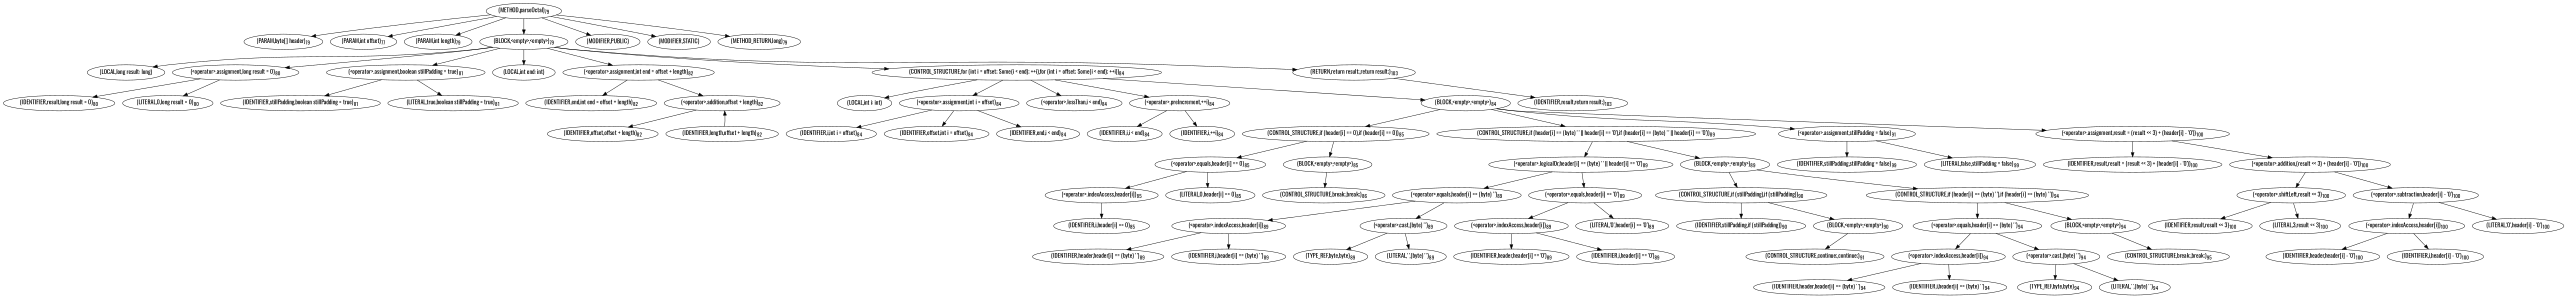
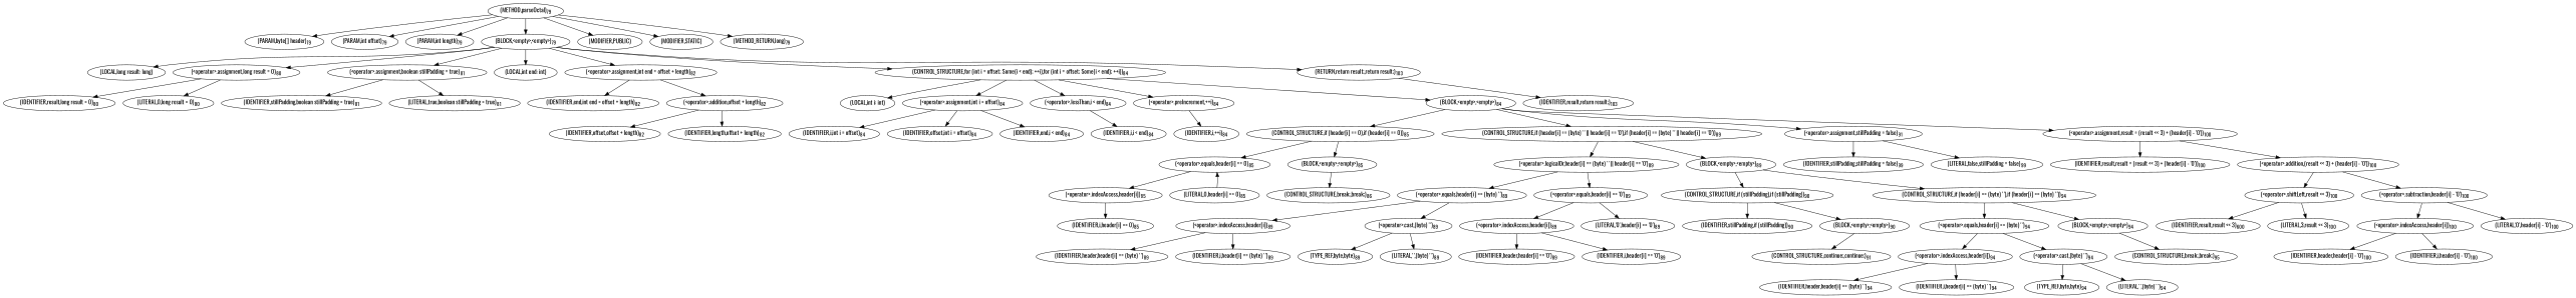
  digraph {
    fontname=Oswald
    node [fontname=Oswald]
    edge [fontname=Oswald]
    n1 [label=<(METHOD,parseOctal)<SUB>79</SUB>>]
    n2 [label=<(PARAM,byte[] header)<SUB>79</SUB>>]
-   n3 [label=<(PARAM,int offset)<SUB>77</SUB>>]
+   n3 [label=<(PARAM,int offset)<SUB>79</SUB>>]
    n4 [label=<(PARAM,int length)<SUB>79</SUB>>]
    n5 [label=<(BLOCK,&lt;empty&gt;,&lt;empty&gt;)<SUB>79</SUB>>]
    n6 [label=<(MODIFIER,PUBLIC)>]
    n7 [label=<(MODIFIER,STATIC)>]
    n8 [label=<(METHOD_RETURN,long)<SUB>79</SUB>>]
    n9 [label=<(LOCAL,long result: long)>]
    n10 [label=<(&lt;operator&gt;.assignment,long result = 0)<SUB>80</SUB>>]
    n11 [label=<(&lt;operator&gt;.assignment,boolean stillPadding = true)<SUB>81</SUB>>]
    n12 [label=<(LOCAL,int end: int)>]
    n13 [label=<(&lt;operator&gt;.assignment,int end = offset + length)<SUB>82</SUB>>]
    n14 [label=<(CONTROL_STRUCTURE,for (int i = offset; Some(i &lt; end); ++i),for (int i = offset; Some(i &lt; end); ++i))<SUB>84</SUB>>]
    n15 [label=<(RETURN,return result;,return result;)<SUB>103</SUB>>]
    n16 [label=<(IDENTIFIER,result,long result = 0)<SUB>80</SUB>>]
    n17 [label=<(LITERAL,0,long result = 0)<SUB>80</SUB>>]
    n18 [label=<(IDENTIFIER,stillPadding,boolean stillPadding = true)<SUB>81</SUB>>]
    n19 [label=<(LITERAL,true,boolean stillPadding = true)<SUB>81</SUB>>]
    n20 [label=<(IDENTIFIER,end,int end = offset + length)<SUB>82</SUB>>]
    n21 [label=<(&lt;operator&gt;.addition,offset + length)<SUB>82</SUB>>]
    n22 [label=<(LOCAL,int i: int)>]
    n23 [label=<(&lt;operator&gt;.assignment,int i = offset)<SUB>84</SUB>>]
    n24 [label=<(&lt;operator&gt;.lessThan,i &lt; end)<SUB>84</SUB>>]
    n25 [label=<(&lt;operator&gt;.preIncrement,++i)<SUB>84</SUB>>]
    n26 [label=<(BLOCK,&lt;empty&gt;,&lt;empty&gt;)<SUB>84</SUB>>]
    n27 [label=<(IDENTIFIER,result,return result;)<SUB>103</SUB>>]
    n28 [label=<(IDENTIFIER,offset,offset + length)<SUB>82</SUB>>]
    n29 [label=<(IDENTIFIER,length,offset + length)<SUB>82</SUB>>]
    n30 [label=<(IDENTIFIER,i,int i = offset)<SUB>84</SUB>>]
    n31 [label=<(IDENTIFIER,offset,int i = offset)<SUB>84</SUB>>]
    n32 [label=<(IDENTIFIER,end,i &lt; end)<SUB>84</SUB>>]
    n33 [label=<(IDENTIFIER,i,i &lt; end)<SUB>84</SUB>>]
    n34 [label=<(IDENTIFIER,i,++i)<SUB>84</SUB>>]
    n35 [label=<(CONTROL_STRUCTURE,if (header[i] == 0),if (header[i] == 0))<SUB>85</SUB>>]
    n36 [label=<(CONTROL_STRUCTURE,if (header[i] == (byte) ' ' || header[i] == '0'),if (header[i] == (byte) ' ' || header[i] == '0'))<SUB>89</SUB>>]
    n37 [label=<(&lt;operator&gt;.assignment,stillPadding = false)<SUB>91</SUB>>]
    n38 [label=<(&lt;operator&gt;.assignment,result = (result &lt;&lt; 3) + (header[i] - '0'))<SUB>100</SUB>>]
    n39 [label=<(&lt;operator&gt;.equals,header[i] == 0)<SUB>85</SUB>>]
    n40 [label=<(BLOCK,&lt;empty&gt;,&lt;empty&gt;)<SUB>85</SUB>>]
    n41 [label=<(&lt;operator&gt;.logicalOr,header[i] == (byte) ' ' || header[i] == '0')<SUB>89</SUB>>]
    n42 [label=<(BLOCK,&lt;empty&gt;,&lt;empty&gt;)<SUB>89</SUB>>]
    n43 [label=<(IDENTIFIER,stillPadding,stillPadding = false)<SUB>99</SUB>>]
    n44 [label=<(LITERAL,false,stillPadding = false)<SUB>99</SUB>>]
    n45 [label=<(IDENTIFIER,result,result = (result &lt;&lt; 3) + (header[i] - '0'))<SUB>100</SUB>>]
    n46 [label=<(&lt;operator&gt;.addition,(result &lt;&lt; 3) + (header[i] - '0'))<SUB>100</SUB>>]
    n47 [label=<(&lt;operator&gt;.indexAccess,header[i])<SUB>85</SUB>>]
    n48 [label=<(LITERAL,0,header[i] == 0)<SUB>85</SUB>>]
    n49 [label=<(CONTROL_STRUCTURE,break;,break;)<SUB>86</SUB>>]
    n50 [label=<(IDENTIFIER,i,header[i] == 0)<SUB>85</SUB>>]
    n51 [label=<(&lt;operator&gt;.equals,header[i] == (byte) ' ')<SUB>89</SUB>>]
    n52 [label=<(&lt;operator&gt;.equals,header[i] == '0')<SUB>89</SUB>>]
    n53 [label=<(CONTROL_STRUCTURE,if (stillPadding),if (stillPadding))<SUB>90</SUB>>]
    n54 [label=<(CONTROL_STRUCTURE,if (header[i] == (byte) ' '),if (header[i] == (byte) ' '))<SUB>94</SUB>>]
    n55 [label=<(&lt;operator&gt;.indexAccess,header[i])<SUB>89</SUB>>]
    n56 [label=<(&lt;operator&gt;.cast,(byte) ' ')<SUB>89</SUB>>]
    n57 [label=<(&lt;operator&gt;.indexAccess,header[i])<SUB>89</SUB>>]
    n58 [label=<(LITERAL,'0',header[i] == '0')<SUB>89</SUB>>]
    n59 [label=<(IDENTIFIER,header,header[i] == (byte) ' ')<SUB>89</SUB>>]
    n60 [label=<(IDENTIFIER,i,header[i] == (byte) ' ')<SUB>89</SUB>>]
    n61 [label=<(TYPE_REF,byte,byte)<SUB>89</SUB>>]
    n62 [label=<(LITERAL,' ',(byte) ' ')<SUB>89</SUB>>]
    n63 [label=<(IDENTIFIER,header,header[i] == '0')<SUB>89</SUB>>]
    n64 [label=<(IDENTIFIER,i,header[i] == '0')<SUB>89</SUB>>]
    n65 [label=<(IDENTIFIER,stillPadding,if (stillPadding))<SUB>90</SUB>>]
    n66 [label=<(BLOCK,&lt;empty&gt;,&lt;empty&gt;)<SUB>90</SUB>>]
    n67 [label=<(&lt;operator&gt;.equals,header[i] == (byte) ' ')<SUB>94</SUB>>]
    n68 [label=<(BLOCK,&lt;empty&gt;,&lt;empty&gt;)<SUB>94</SUB>>]
    n69 [label=<(CONTROL_STRUCTURE,continue;,continue;)<SUB>91</SUB>>]
    n70 [label=<(&lt;operator&gt;.indexAccess,header[i])<SUB>94</SUB>>]
    n71 [label=<(&lt;operator&gt;.cast,(byte) ' ')<SUB>94</SUB>>]
    n72 [label=<(CONTROL_STRUCTURE,break;,break;)<SUB>95</SUB>>]
    n73 [label=<(IDENTIFIER,header,header[i] == (byte) ' ')<SUB>94</SUB>>]
    n74 [label=<(IDENTIFIER,i,header[i] == (byte) ' ')<SUB>94</SUB>>]
    n75 [label=<(TYPE_REF,byte,byte)<SUB>94</SUB>>]
    n76 [label=<(LITERAL,' ',(byte) ' ')<SUB>94</SUB>>]
    n77 [label=<(&lt;operator&gt;.shiftLeft,result &lt;&lt; 3)<SUB>100</SUB>>]
    n78 [label=<(&lt;operator&gt;.subtraction,header[i] - '0')<SUB>100</SUB>>]
-   n79 [label=<(IDENTIFIER,result,result &lt;&lt; 3)<SUB>100</SUB>>]
+   n79 [label=<(IDENTIFIER,result,result &lt;&lt; 3)<SUB>600</SUB>>]
    n80 [label=<(LITERAL,3,result &lt;&lt; 3)<SUB>100</SUB>>]
    n81 [label=<(&lt;operator&gt;.indexAccess,header[i])<SUB>100</SUB>>]
    n82 [label=<(LITERAL,'0',header[i] - '0')<SUB>100</SUB>>]
    n83 [label=<(IDENTIFIER,header,header[i] - '0')<SUB>100</SUB>>]
    n84 [label=<(IDENTIFIER,i,header[i] - '0')<SUB>100</SUB>>]
    n1 -> n2
    n1 -> n3
    n1 -> n4
    n1 -> n5
    n1 -> n6
    n1 -> n7
    n1 -> n8
    n5 -> n9
    n5 -> n10
    n5 -> n11
    n5 -> n12
    n5 -> n13
    n5 -> n14
    n5 -> n15
    n10 -> n16
    n10 -> n17
    n11 -> n18
    n11 -> n19
    n13 -> n20
    n13 -> n21
    n14 -> n22
    n14 -> n23
    n14 -> n24
    n14 -> n25
    n14 -> n26
    n15 -> n27
    n21 -> n28
-   n29 -> n21
+   n21 -> n29
    n23 -> n30
    n23 -> n31
    n23 -> n32
-   n25 -> n33
+   n24 -> n33
    n25 -> n34
    n26 -> n35
    n26 -> n36
    n26 -> n37
    n26 -> n38
    n35 -> n39
    n35 -> n40
    n36 -> n41
    n36 -> n42
    n37 -> n43
    n37 -> n44
    n38 -> n45
    n38 -> n46
    n39 -> n47
-   n39 -> n48
+   n48 -> n39
    n40 -> n49
    n41 -> n51
    n41 -> n52
    n42 -> n53
    n42 -> n54
    n46 -> n77
    n46 -> n78
    n47 -> n50
    n51 -> n55
    n51 -> n56
    n52 -> n57
    n52 -> n58
    n53 -> n65
    n53 -> n66
    n54 -> n67
    n54 -> n68
    n55 -> n59
    n55 -> n60
    n56 -> n61
    n56 -> n62
    n57 -> n63
    n57 -> n64
    n66 -> n69
    n67 -> n70
    n67 -> n71
    n68 -> n72
    n70 -> n73
    n70 -> n74
    n71 -> n75
    n71 -> n76
    n77 -> n79
    n77 -> n80
    n78 -> n81
    n78 -> n82
    n81 -> n83
    n81 -> n84
  }
